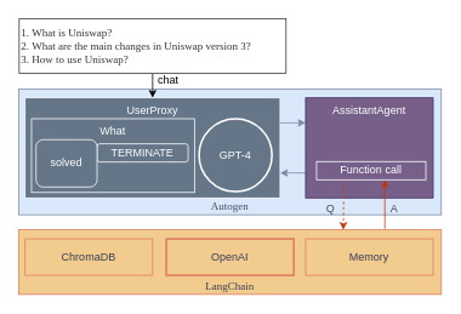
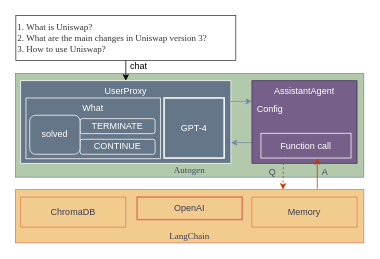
  <mxCell id="0" />
  <mxCell id="1" parent="0" />
- <mxCell id="2" value="Autogen" style="rounded=0;whiteSpace=wrap;html=1;verticalAlign=bottom;labelBackgroundColor=none;fillColor=#dae8fc;strokeColor=#788AA3;fontColor=#46495D;fontStyle=0;fontFamily=Knewave;align=center;" parent="1" vertex="1"><mxGeometry x="20" y="97.5" width="464" height="138" as="geometry" /></mxCell>
+ <mxCell id="2" value="Autogen" style="rounded=0;whiteSpace=wrap;html=1;verticalAlign=bottom;labelBackgroundColor=none;fillColor=#B2C9AB;strokeColor=#788AA3;fontColor=#46495D;fontStyle=0;fontFamily=Knewave;align=center;" parent="1" vertex="1"><mxGeometry x="20" y="97.5" width="464" height="138" as="geometry" /></mxCell>
  <mxCell id="3" value="UserProxy" style="rounded=0;whiteSpace=wrap;html=1;verticalAlign=top;labelBackgroundColor=none;fillColor=#647687;strokeColor=#FFFFFF;fontColor=#FFFFFF;" parent="1" vertex="1"><mxGeometry x="27" y="107" width="280" height="110" as="geometry" /></mxCell>
  <mxCell id="4" value="What" style="rounded=0;whiteSpace=wrap;html=1;verticalAlign=top;labelBackgroundColor=none;fillColor=#647687;strokeColor=#FFFFFF;fontColor=#FFFFFF;" parent="1" vertex="1"><mxGeometry x="34" y="130" width="179" height="81" as="geometry" /></mxCell>
  <mxCell id="5" style="edgeStyle=none;rounded=0;orthogonalLoop=1;jettySize=auto;html=1;exitX=1;exitY=0.25;exitDx=0;exitDy=0;entryX=0;entryY=0.25;entryDx=0;entryDy=0;labelBackgroundColor=none;strokeColor=#788AA3;fontColor=default;" parent="1" source="3" target="7" edge="1"><mxGeometry relative="1" as="geometry" /></mxCell>
  <mxCell id="6" style="edgeStyle=none;rounded=0;orthogonalLoop=1;jettySize=auto;html=1;exitX=0;exitY=0.75;exitDx=0;exitDy=0;entryX=1;entryY=0.75;entryDx=0;entryDy=0;labelBackgroundColor=none;strokeColor=#788AA3;fontColor=default;" parent="1" source="7" target="3" edge="1"><mxGeometry relative="1" as="geometry" /></mxCell>
  <mxCell id="7" value="AssistantAgent" style="rounded=0;whiteSpace=wrap;html=1;verticalAlign=top;labelBackgroundColor=none;fillColor=#76608a;strokeColor=#432D57;fontColor=#ffffff;" parent="1" vertex="1"><mxGeometry x="335" y="107" width="140" height="110" as="geometry" /></mxCell>
  <mxCell id="8" value="Q" style="text;html=1;align=center;verticalAlign=middle;resizable=0;points=[];autosize=1;strokeColor=none;fillColor=none;labelBackgroundColor=none;fontColor=#46495D;" parent="1" vertex="1"><mxGeometry x="347" y="214" width="30" height="30" as="geometry" /></mxCell>
  <mxCell id="9" value="A" style="text;html=1;align=center;verticalAlign=middle;resizable=0;points=[];autosize=1;strokeColor=none;fillColor=none;labelBackgroundColor=none;fontColor=#46495D;" parent="1" vertex="1"><mxGeometry x="417" y="214" width="30" height="30" as="geometry" /></mxCell>
  <mxCell id="10" value="TERMINATE" style="rounded=1;whiteSpace=wrap;html=1;labelBackgroundColor=none;fillColor=#647687;strokeColor=#FFFFFF;fontColor=#FFFFFF;" parent="1" vertex="1"><mxGeometry x="106" y="157.5" width="100" height="20" as="geometry" /></mxCell>
+ <mxCell id="11" value="CONTINUE" style="rounded=1;whiteSpace=wrap;html=1;labelBackgroundColor=none;fillColor=#647687;strokeColor=#FFFFFF;fontColor=#FFFFFF;" parent="1" vertex="1"><mxGeometry x="106" y="185" width="100" height="20" as="geometry" /></mxCell>
  <mxCell id="12" value="LangChain" style="rounded=0;whiteSpace=wrap;html=1;verticalAlign=bottom;labelBackgroundColor=none;fillColor=#F2CC8F;strokeColor=#E07A5F;fontColor=#393C56;fontStyle=0;fontFamily=Knewave;align=center;" parent="1" vertex="1"><mxGeometry x="20" y="252" width="464" height="71" as="geometry" /></mxCell>
  <mxCell id="13" value="ChromaDB" style="rounded=0;whiteSpace=wrap;html=1;labelBackgroundColor=none;fillColor=#F2CC8F;strokeColor=#E07A5F;fontColor=#393C56;" parent="1" vertex="1"><mxGeometry x="27" y="262" width="140" height="40" as="geometry" /></mxCell>
  <mxCell id="14" value="Memory" style="rounded=0;whiteSpace=wrap;html=1;labelBackgroundColor=none;fillColor=#F2CC8F;strokeColor=#E07A5F;fontColor=#393C56;" parent="1" vertex="1"><mxGeometry x="335" y="262" width="140" height="40" as="geometry" /></mxCell>
- <mxCell id="15" value="OpenAI" style="rounded=0;whiteSpace=wrap;html=1;labelBackgroundColor=none;fillColor=#F2CC8F;strokeColor=#E07A5F;fontColor=#393C56;strokeWidth=2;" parent="1" vertex="1"><mxGeometry x="182" y="262" width="140" height="40" as="geometry" /></mxCell>
- <mxCell id="16" value="GPT-4" style="ellipse;whiteSpace=wrap;html=1;aspect=fixed;fillColor=#647687;fontColor=#FFFFFF;strokeColor=#FFFFFF;strokeWidth=2;" parent="1" vertex="1"><mxGeometry x="218" y="130" width="80" height="80" as="geometry" /></mxCell>
+ <mxCell id="15" value="OpenAI" style="rounded=0;whiteSpace=wrap;html=1;labelBackgroundColor=none;fillColor=#F2CC8F;strokeColor=#E07A5F;fontColor=#393C56;strokeWidth=2;" parent="1" vertex="1"><mxGeometry x="182" y="262" width="140" height="30" as="geometry" /></mxCell>
+ <mxCell id="16" value="GPT-4" style="whiteSpace=wrap;html=1;aspect=fixed;fillColor=#647687;fontColor=#FFFFFF;strokeColor=#FFFFFF;strokeWidth=2;" parent="1" vertex="1"><mxGeometry x="218" y="130" width="80" height="80" as="geometry" /></mxCell>
  <mxCell id="17" value="solved " style="whiteSpace=wrap;fillColor=#647687;fontColor=#FFFFFF;strokeColor=#FFFFFF;rounded=1;" parent="1" vertex="1"><mxGeometry x="39" y="153" width="67" height="52" as="geometry" /></mxCell>
+ <mxCell id="18" value="Config" style="text;html=1;align=left;verticalAlign=middle;resizable=0;points=[];autosize=1;strokeColor=none;fillColor=#76608a;fontColor=#ffffff;" parent="1" vertex="1"><mxGeometry x="340" y="131.5" width="53" height="26" as="geometry" /></mxCell>
  <mxCell id="19" style="edgeStyle=none;rounded=0;orthogonalLoop=1;jettySize=auto;html=1;labelBackgroundColor=none;strokeColor=#C73500;fontColor=default;exitX=0.25;exitY=1;exitDx=0;exitDy=0;fillColor=#fa6800;entryX=0.768;entryY=0.002;entryDx=0;entryDy=0;entryPerimeter=0;dashed=1;" parent="1" source="21" target="12" edge="1"><mxGeometry relative="1" as="geometry"><mxPoint x="364" y="187" as="sourcePoint" /><mxPoint x="377" y="250" as="targetPoint" /></mxGeometry></mxCell>
  <mxCell id="20" style="edgeStyle=none;rounded=0;orthogonalLoop=1;jettySize=auto;html=1;labelBackgroundColor=none;strokeColor=#C73500;fontColor=default;fillColor=#fa6800;entryX=0.625;entryY=1.002;entryDx=0;entryDy=0;entryPerimeter=0;" parent="1" target="21" edge="1"><mxGeometry relative="1" as="geometry"><mxPoint x="422" y="251" as="sourcePoint" /><mxPoint x="422" y="213" as="targetPoint" /></mxGeometry></mxCell>
- <mxCell id="21" value="Function call" style="rounded=0;whiteSpace=wrap;html=1;labelBackgroundColor=none;fillColor=#76608a;strokeColor=#FFFFFF;fontColor=#ffffff;" parent="1" vertex="1"><mxGeometry x="347" y="177" width="120" height="20" as="geometry" /></mxCell>
+ <mxCell id="21" value="Function call" style="rounded=0;whiteSpace=wrap;html=1;labelBackgroundColor=none;fillColor=#76608a;strokeColor=#FFFFFF;fontColor=#ffffff;" parent="1" vertex="1"><mxGeometry x="347" y="177" width="120" height="33" as="geometry" /></mxCell>
  <mxCell id="22" style="rounded=0;orthogonalLoop=1;jettySize=auto;html=1;exitX=0.5;exitY=1;exitDx=0;exitDy=0;" parent="1" source="23" target="3" edge="1"><mxGeometry relative="1" as="geometry" /></mxCell>
  <mxCell id="23" value="&lt;span style=&quot;font-family: &amp;quot;Comic Sans MS&amp;quot;; text-wrap: nowrap;&quot;&gt;1. What is Uniswap?&lt;/span&gt;&lt;br style=&quot;padding: 0px; margin: 0px; font-family: &amp;quot;Comic Sans MS&amp;quot;; text-wrap: nowrap;&quot;&gt;&lt;span style=&quot;font-family: &amp;quot;Comic Sans MS&amp;quot;; text-wrap: nowrap;&quot;&gt;2. What are the main changes in Uniswap version 3?&lt;/span&gt;&lt;br style=&quot;padding: 0px; margin: 0px; font-family: &amp;quot;Comic Sans MS&amp;quot;; text-wrap: nowrap;&quot;&gt;&lt;span style=&quot;font-family: &amp;quot;Comic Sans MS&amp;quot;; text-wrap: nowrap;&quot;&gt;3. How to use Uniswap?&lt;/span&gt;" style="rounded=0;whiteSpace=wrap;html=1;align=left;fontColor=#333333;strokeColor=#333333;" parent="1" vertex="1"><mxGeometry x="20.5" y="20" width="293" height="60" as="geometry" /></mxCell>
  <mxCell id="24" value="chat" style="text;html=1;align=left;verticalAlign=middle;resizable=0;points=[];autosize=1;strokeColor=none;fillColor=none;" parent="1" vertex="1"><mxGeometry x="171" y="74.5" width="41" height="26" as="geometry" /></mxCell>
